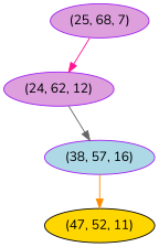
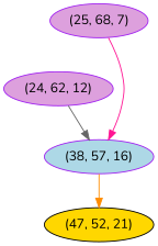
  digraph {
    fontname=Nunito
    node [color=purple fillcolor=plum fontname=Nunito style=filled]
    edge [fontname=Nunito]
    n1 [label="(24, 62, 12)"]
    "(25, 68, 7)"
    "(38, 57, 16)" [fillcolor=lightblue]
-   "(47, 52, 21)" [color=black fillcolor=gold label="(47, 52, 11)"]
+   "(47, 52, 21)" [color=black fillcolor=gold]
    n1 -> "(38, 57, 16)" [color=gray40]
-   "(25, 68, 7)" -> n1 [color=deeppink]
+   "(25, 68, 7)" -> "(38, 57, 16)" [color=deeppink]
    "(38, 57, 16)" -> "(47, 52, 21)" [color=darkorange]
  }
